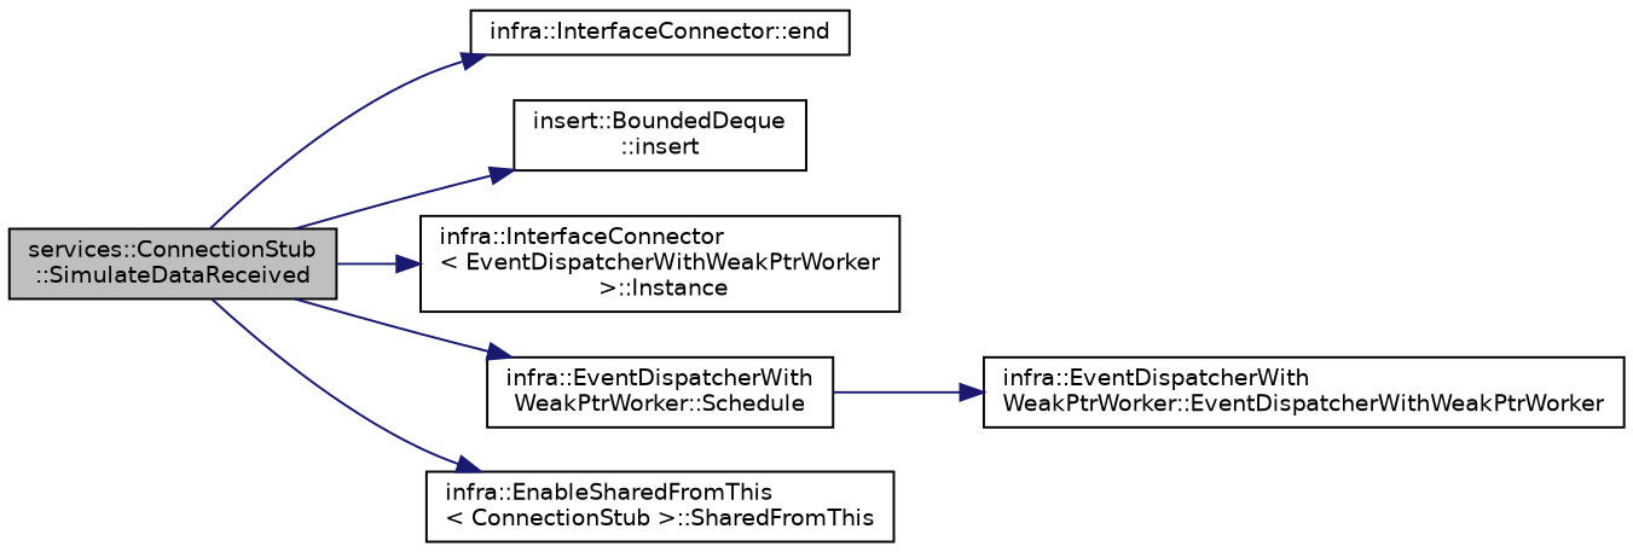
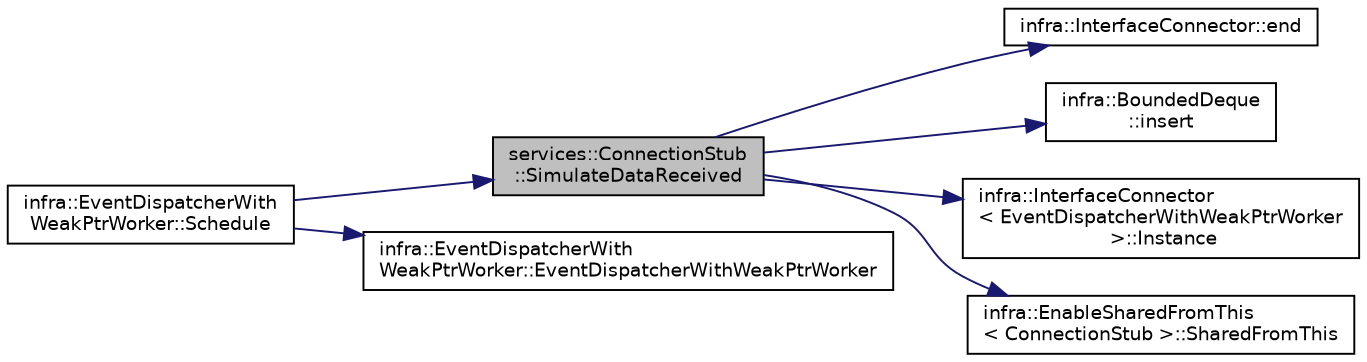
  digraph {
    fontname="DejaVu Sans"
    rankdir=LR
    node [color=black fillcolor=white fontname="DejaVu Sans" fontsize=10 shape=record style=filled]
    edge [color=midnightblue fontname="DejaVu Sans" fontsize=10 labelfontname=Helvetica labelfontsize=10 style=solid]
    n1 [fillcolor=grey75 fontcolor=black height=0.2 label="services::ConnectionStub\l::SimulateDataReceived" width=0.4]
    n2 [height=0.2 label="infra::InterfaceConnector::end" width=0.4]
-   n3 [height=0.2 label="insert::BoundedDeque\l::insert" width=0.4]
+   n3 [height=0.2 label="infra::BoundedDeque\l::insert" width=0.4]
    n4 [height=0.2 label="infra::InterfaceConnector\l\< EventDispatcherWithWeakPtrWorker\l \>::Instance" width=0.4]
    n5 [height=0.2 label="infra::EventDispatcherWith\lWeakPtrWorker::Schedule" width=0.4]
    n6 [height=0.2 label="infra::EnableSharedFromThis\l\< ConnectionStub \>::SharedFromThis" width=0.4]
    n7 [height=0.2 label="infra::EventDispatcherWith\lWeakPtrWorker::EventDispatcherWithWeakPtrWorker" width=0.4]
    n1 -> n2
    n1 -> n3
    n1 -> n4
-   n1 -> n5
+   n5 -> n1
    n1 -> n6
    n5 -> n7
  }
